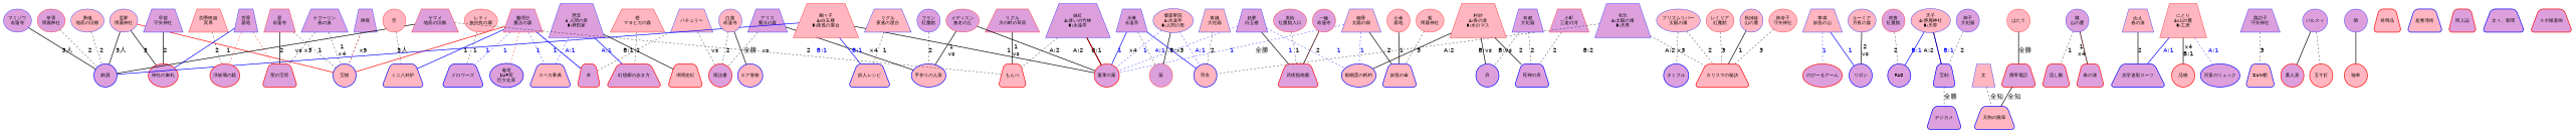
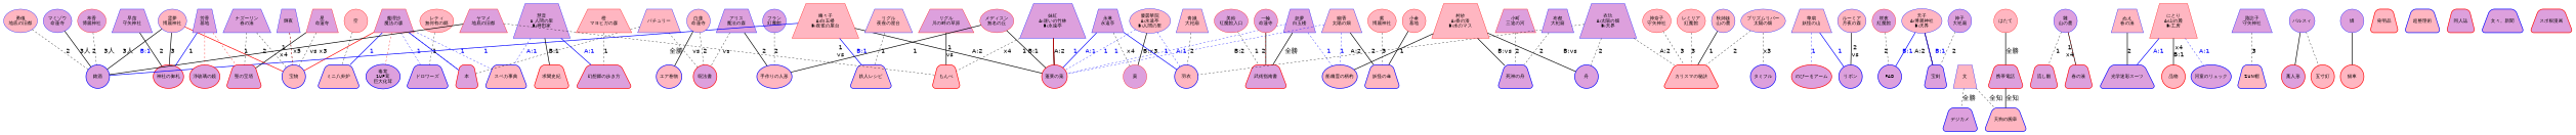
  graph {
    fontname="DejaVu Sans"
    splines=false
    node [color=blue fillcolor=plum fontname="DejaVu Sans" shape=trapezium style=filled]
    edge [fontname="DejaVu Sans" fontsize=20 style=dashed]
    "銘酒" [height=1 shape=ellipse style="filled,bold,rounded" width=1]
    "蓬莱の薬" [color=red height=1 shape=ellipse style="filled,bold,rounded" width=1]
    "カリスマの秘訣" [color=red fillcolor=lightpink height=1 style="filled,bold,rounded" width=1]
    n4 [fillcolor=lightpink height=1 label="華扇\n妖怪の山" width=1]
    "リボン" [height=1 shape=ellipse style="filled,bold,rounded" width=1]
    "のびーるアーム" [color=red height=1 shape=ellipse style="filled,bold,rounded" width=1]
    n7 [fillcolor=lightpink height=1 label="霊夢\n博麗神社" shape=ellipse width=1]
    "神社の御札" [color=red height=1 shape=ellipse style="filled,bold,rounded" width=1]
    "宝物" [fillcolor=lightpink height=1 shape=ellipse style="filled,bold,rounded" width=1]
    n10 [color=red height=1 label="魔理沙\n魔法の森" width=1]
    "ミニ八卦炉" [fillcolor=lightpink height=1 style="filled,bold,rounded" width=1]
    "ドロワーズ" [height=1 style="filled,bold,rounded" width=1]
    n13 [height=1 label="毒茸\n1UP茸\n巨大化茸" shape=ellipse style="filled,bold,rounded" width=1]
    "スペカ事典" [fillcolor=lightpink height=1 style="filled,bold,rounded" width=1]
    "本" [color=red height=1 style="filled,bold,rounded" width=1]
    n16 [fillcolor=lightpink height=1 label="ルーミア\n月夜の森" shape=ellipse width=1]
    n17 [color=red height=1 label="美鈴\n紅魔館入口" shape=ellipse width=1]
    "武術指南書" [color=red height=1 style="filled,bold,rounded" width=1]
    "パチュリー" [fillcolor=lightpink height=1 width=1]
    "呪法書" [color=red height=1 shape=ellipse style="filled,bold,rounded" width=1]
    n21 [color=red height=1 label="咲夜\n紅魔館" shape=ellipse width=1]
    PAD [height=1 shape=ellipse style="filled,bold,rounded" width=1]
    n23 [color=red fillcolor=lightpink height=1 label="レミリア\n紅魔館" shape=ellipse width=1]
    n24 [height=1 label="フラン\n紅魔館" shape=ellipse width=1]
    "手作りの人形" [fillcolor=lightpink height=1 shape=ellipse style="filled,bold,rounded" width=1]
    n26 [color=red fillcolor=lightpink height=1 label="レティ\n無何有の郷" shape=ellipse width=1]
    n27 [color=red fillcolor=lightpink height=1 label="橙\nマヨヒガの森" width=1]
    "幻想郷の歩き方" [color=red height=1 style="filled,bold,rounded" width=1]
    n29 [height=1 label="アリス\n魔法の森" width=1]
    n30 [fillcolor=lightpink height=1 label="プリズムリバー\n太陽の畑" shape=ellipse width=1]
    "タミフル" [height=1 shape=ellipse style="filled,bold,rounded" width=1]
    n32 [height=1 label="妖夢\n白玉楼" width=1]
    "船幽霊の柄杓" [fillcolor=lightpink height=1 shape=ellipse style="filled,bold,rounded" width=1]
    n34 [color=red fillcolor=lightpink height=1 label="幽々子\nA:白玉楼\nB:夜雀の屋台" width=1]
    "鉄人レシピ" [fillcolor=lightpink height=1 style="filled,bold,rounded" width=1]
    n36 [color=red fillcolor=lightpink height=1 label="紫\n博麗神社" shape=ellipse width=1]
    "妖怪の傘" [fillcolor=lightpink height=1 style="filled,bold,rounded" width=1]
    n38 [color=red height=1 label="萃香\n博麗神社" shape=ellipse width=1]
    n39 [color=red height=1 label="リグル\n川の畔の草原" width=1]
    "もんぺ" [color=red fillcolor=lightpink height=1 style="filled,bold,rounded" width=1]
    n41 [fillcolor=lightpink height=1 label="リグル\n夜雀の屋台" width=1]
    n42 [height=1 label="慧音\nA:人間の里\nB:稗田家" width=1]
    "求聞史紀" [color=red fillcolor=lightpink height=1 style="filled,bold,rounded" width=1]
    n44 [fillcolor=lightpink height=1 label="優曇華院\nA:永遠亭\nB:人間の里" shape=ellipse width=1]
    "羽衣" [fillcolor=lightpink height=1 shape=ellipse style="filled,bold,rounded" width=1]
    "薬" [color=red height=1 shape=ellipse width=1]
    n47 [height=1 label="永琳\n永遠亭" width=1]
    "輝夜" [height=1 width=1]
    n49 [height=1 label="妹紅\nA:迷いの竹林\nB:永遠亭" width=1]
    n50 [color=red height=1 label="メディスン\n無名の丘" shape=ellipse width=1]
    n51 [fillcolor=lightpink height=1 label="幽香\n太陽の畑" width=1]
    "デジカメ" [height=1 style="filled,bold,rounded" width=1]
    "文" [fillcolor=lightpink height=1 width=1]
    "天狗の腕章" [fillcolor=lightpink height=1 style="filled,bold,rounded" width=1]
    "携帯電話" [color=red height=1 style="filled,bold,rounded" width=1]
    "はたて" [color=red fillcolor=lightpink height=1 shape=ellipse width=1]
    n57 [color=red height=1 label="小町\n三途の河" width=1]
    "死神の舟" [height=1 style="filled,bold,rounded" width=1]
-   n59 [color=red fillcolor=lightpink height=1 label="四季映姫\n冥界" width=1]
    "浄玻璃の鏡" [color=red height=1 shape=ellipse style="filled,bold,rounded" width=1]
    n61 [fillcolor=lightpink height=1 label="秋姉妹\n山の麓" shape=ellipse width=1]
    n62 [height=1 label="雛\n山の麓" shape=ellipse width=1]
    "流し雛" [color=red height=1 style="filled,bold,rounded" width=1]
    n64 [color=red height=1 label="春の湊" style="filled,bold,rounded" width=1]
    n65 [color=red fillcolor=lightpink height=1 label="にとり\nA:山の麓\nB:工房" width=1]
    "河童のリュック" [height=1 shape=ellipse style="filled,bold,rounded" width=1]
    "光学迷彩スーツ" [height=1 style="filled,bold,rounded" width=1]
    "品物" [color=red fillcolor=lightpink height=1 shape=ellipse style="filled,bold,rounded" width=1]
    n69 [height=1 label="早苗\n守矢神社" width=1]
    n70 [color=red fillcolor=lightpink height=1 label="神奈子\n守矢神社" shape=ellipse width=1]
    n71 [height=1 label="諏訪子\n守矢神社" width=1]
    "ZUN帽" [fillcolor=lightpink height=1 style="filled,bold,rounded" width=1]
    n73 [height=1 label="衣玖\nA:太陽の畑\nB:天界" width=1]
    n74 [fillcolor=lightpink height=1 label="天子\nA:博麗神社\nB:天界" shape=ellipse width=1]
    "宝剣" [height=1 style="filled,bold,rounded" width=1]
    n76 [color=red height=1 label="ヤマメ\n地底の旧都" width=1]
    "藁人形" [color=red height=1 shape=ellipse style="filled,bold,rounded" width=1]
    "パルスィ" [height=1 shape=ellipse width=1]
    "五寸釘" [color=red fillcolor=lightpink height=1 shape=ellipse style="filled,bold,rounded" width=1]
    n80 [fillcolor=lightpink height=1 label="勇儀\n地底の旧都" shape=ellipse width=1]
    "猫車" [color=red fillcolor=lightpink height=1 shape=ellipse style="filled,bold,rounded" width=1]
    "燐" [height=1 shape=ellipse width=1]
    "空" [color=red fillcolor=lightpink height=1 shape=ellipse width=1]
    n84 [height=1 label="ナズーリン\n春の湊" width=1]
    "聖の宝塔" [color=red height=1 style="filled,bold,rounded" width=1]
    n86 [color=red fillcolor=lightpink height=1 label="小傘\n墓地" shape=ellipse width=1]
    n87 [color=red height=1 label="一輪\n命蓮寺" shape=ellipse width=1]
    n88 [color=red fillcolor=lightpink height=1 label="村紗\nA:春の湊\nB:水のマス" width=1]
    "舟" [height=1 shape=ellipse style="filled,bold,rounded" width=1]
    n90 [color=red height=1 label="星\n命蓮寺" width=1]
    n91 [fillcolor=lightpink height=1 label="白蓮\n命蓮寺" shape=ellipse width=1]
    "エア巻物" [fillcolor=lightpink height=1 shape=ellipse style="filled,bold,rounded" width=1]
    n93 [fillcolor=lightpink height=1 label="ぬえ\n春の湊" width=1]
    n94 [height=1 label="芳香\n墓地" width=1]
    n95 [fillcolor=lightpink height=1 label="青娥\n大祀廟" width=1]
    n96 [height=1 label="布都\n大祀廟" width=1]
    n97 [height=1 label="神子\n大祀廟" shape=ellipse width=1]
    n98 [height=1 label="マミゾウ\n命蓮寺" shape=ellipse width=1]
    "発明品" [color=red fillcolor=lightpink height=1 style="filled,bold,rounded" width=1]
    "超整理術" [fillcolor=lightpink height=1 style="filled,bold,rounded" width=1]
    "同人誌" [color=red height=1 style="filled,bold,rounded" width=1]
    "文々。新聞" [height=1 style="filled,bold,rounded" width=1]
    "スポ根漫画" [color=red height=1 style="filled,bold,rounded" width=1]
    n4 -- "リボン" [color=blue fontcolor=blue label=1 style=bold]
    n4 -- "のびーるアーム" [color=blue fontcolor=blue label=1]
    n7 -- "銘酒" [label="3人" style=bold]
    n7 -- "神社の御札" [label=3 style=bold]
    n7 -- "宝物" [color=red fontcolor=red style=bold]
    n10 -- "宝物" [color=red fontcolor=red style=bold]
    n10 -- "ミニ八卦炉" [color=blue fontcolor=blue label=1 style=bold]
    n10 -- "ドロワーズ" [color=blue fontcolor=blue label=1]
    n10 -- n13 [color=red fontcolor=red]
    n10 -- "スペカ事典" [color=blue fontcolor=blue label=1]
    n10 -- "本" [color=blue fontcolor=blue label=1 style=bold]
    n10 -- "本" [color=blue fontcolor=blue]
    n16 -- "リボン" [label="2\nvs" style=bold]
    n17 -- "武術指南書" [label=1]
    "パチュリー" -- "本"
    "パチュリー" -- "呪法書" [label=vs]
    n21 -- PAD [label=2]
    n23 -- "カリスマの秘訣" [label=3]
    n24 -- "手作りの人形" [label=2]
    n26 -- "ドロワーズ" [label=1]
    n27 -- "幻想郷の歩き方" [label=1]
    n29 -- "呪法書" [label=vs]
    n29 -- "手作りの人形" [label=2 style=bold]
    n30 -- "カリスマの秘訣" [label=2]
    n30 -- "タミフル" [label=x3]
    n32 -- "蓬莱の薬" [color=blue fontcolor=blue label=1]
    n32 -- "武術指南書" [label="全勝" style=bold]
    n32 -- "船幽霊の柄杓" [color=blue fontcolor=blue label=1]
    n34 -- "銘酒" [color=blue fontcolor=blue label="B:1" style=bold]
    n34 -- "蓬莱の薬" [label=x4 style=bold]
    n34 -- "鉄人レシピ" [color=blue fontcolor=blue label="B:1" style=bold]
    n36 -- "妖怪の傘" [label=3]
    n38 -- "銘酒" [label=2]
    n39 -- "もんぺ" [label="1\nvs" style=bold]
    n41 -- "鉄人レシピ" [label=1]
    n42 -- "スペカ事典" [color=blue fontcolor=blue label="A:1"]
    n42 -- "幻想郷の歩き方" [color=blue fontcolor=blue label="A:1" style=bold]
    n42 -- "求聞史紀" [label="B:1" style=bold]
    n44 -- "蓬莱の薬" [color=blue fontcolor=blue label="A:1"]
    n44 -- "羽衣" [color=blue fontcolor=blue label="A:1"]
    n44 -- "薬" [label="B:x3" style=bold]
    n47 -- "蓬莱の薬" [color=blue fontcolor=blue label=1 style=bold]
    n47 -- "羽衣" [color=blue fontcolor=blue label=1 style=bold]
    n47 -- "薬" [label=x4]
    "輝夜" -- "宝物" [label=x5]
    "輝夜" -- "宝物" [color=red]
    n49 -- "蓬莱の薬" [label="A:2" style=bold]
    n49 -- "蓬莱の薬" [label="B:1" style=bold]
    n49 -- "蓬莱の薬" [color=red style=bold]
    n49 -- "もんぺ" [label="A:2"]
    n50 -- "蓬莱の薬" [label=1 style=bold]
    n50 -- "手作りの人形" [label="1\nvs" style=bold]
    n51 -- "蓬莱の薬" [color=blue fontcolor=blue label=1]
    n51 -- "船幽霊の柄杓" [color=blue fontcolor=blue label=1]
    n51 -- "妖怪の傘" [label=2 style=bold]
-   "宝剣" -- "デジカメ" [label="全勝"]
+   "文" -- "デジカメ" [label="全勝"]
    "文" -- "天狗の腕章" [label="全知"]
    "携帯電話" -- "天狗の腕章" [label="全知" style=bold]
    "はたて" -- "携帯電話" [label="全勝" style=bold]
    n57 -- "死神の舟" [label=2]
-   n59 -- "浄玻璃の鏡" [label=2]
    n61 -- "カリスマの秘訣" [label=1 style=bold]
    n62 -- "流し雛" [label=1]
    n62 -- n64 [label="1\nx4" style=bold]
    n62 -- n64 [color=red fontcolor=red]
    n65 -- "河童のリュック" [color=blue fontcolor=blue label="A:1"]
    n65 -- "光学迷彩スーツ" [color=blue fontcolor=blue label="A:1" style=bold]
    n65 -- "品物" [label="x4\nB:1" style=bold]
    n69 -- "神社の御札" [label=2 style=bold]
    n70 -- "カリスマの秘訣" [label=3]
    n71 -- "ZUN帽" [label=3]
    n73 -- "カリスマの秘訣" [label="A:2"]
    n73 -- "羽衣" [label="B:2"]
    n74 -- PAD [color=blue fontcolor=blue label="B:1" style=bold]
    n74 -- "宝剣" [label="A:2" style=bold]
    n74 -- "宝剣" [color=red]
    n74 -- "宝剣" [color=blue fontcolor=blue label="B:1" style=bold]
    n76 -- "銘酒" [label="3人" style=bold]
    n76 -- "もんぺ" [label=1]
    "パルスィ" -- "藁人形" [style=bold]
    "パルスィ" -- "五寸釘"
    n80 -- "銘酒" [label=2]
    "燐" -- "猫車" [style=bold]
    "空" -- "ミニ八卦炉"
    n84 -- "宝物" [label="1\nx4"]
    n84 -- "聖の宝塔" [label=1]
    n86 -- "妖怪の傘" [label=1 style=bold]
    n87 -- "武術指南書" [label=2 style=bold]
    n87 -- "武術指南書" [color=red fontcolor=red]
    n88 -- "船幽霊の柄杓" [label="A:2" style=bold]
    n88 -- "死神の舟" [label="B:vs" style=bold]
    n88 -- "舟" [label="B:vs" style=bold]
    n90 -- "宝物" [label="vs x3"]
    n90 -- "聖の宝塔" [label=2 style=bold]
    n91 -- "呪法書" [label=2]
    n91 -- "エア巻物" [label="全勝" style=bold]
    n93 -- "光学迷彩スーツ" [label=2 style=bold]
    n94 -- "神社の御札" [color=blue label=1 style=bold]
    n94 -- "浄玻璃の鏡" [color=red fontcolor=red]
    n94 -- "聖の宝塔" [color=red fontcolor=red]
    n95 -- "羽衣" [label=2]
    n96 -- "死神の舟" [label=2]
-   n96 -- "舟" [label=2]
+   n73 -- "舟" [label=2]
    n97 -- "宝剣" [label=2]
    n98 -- "銘酒" [label="3人" style=bold]
  }
